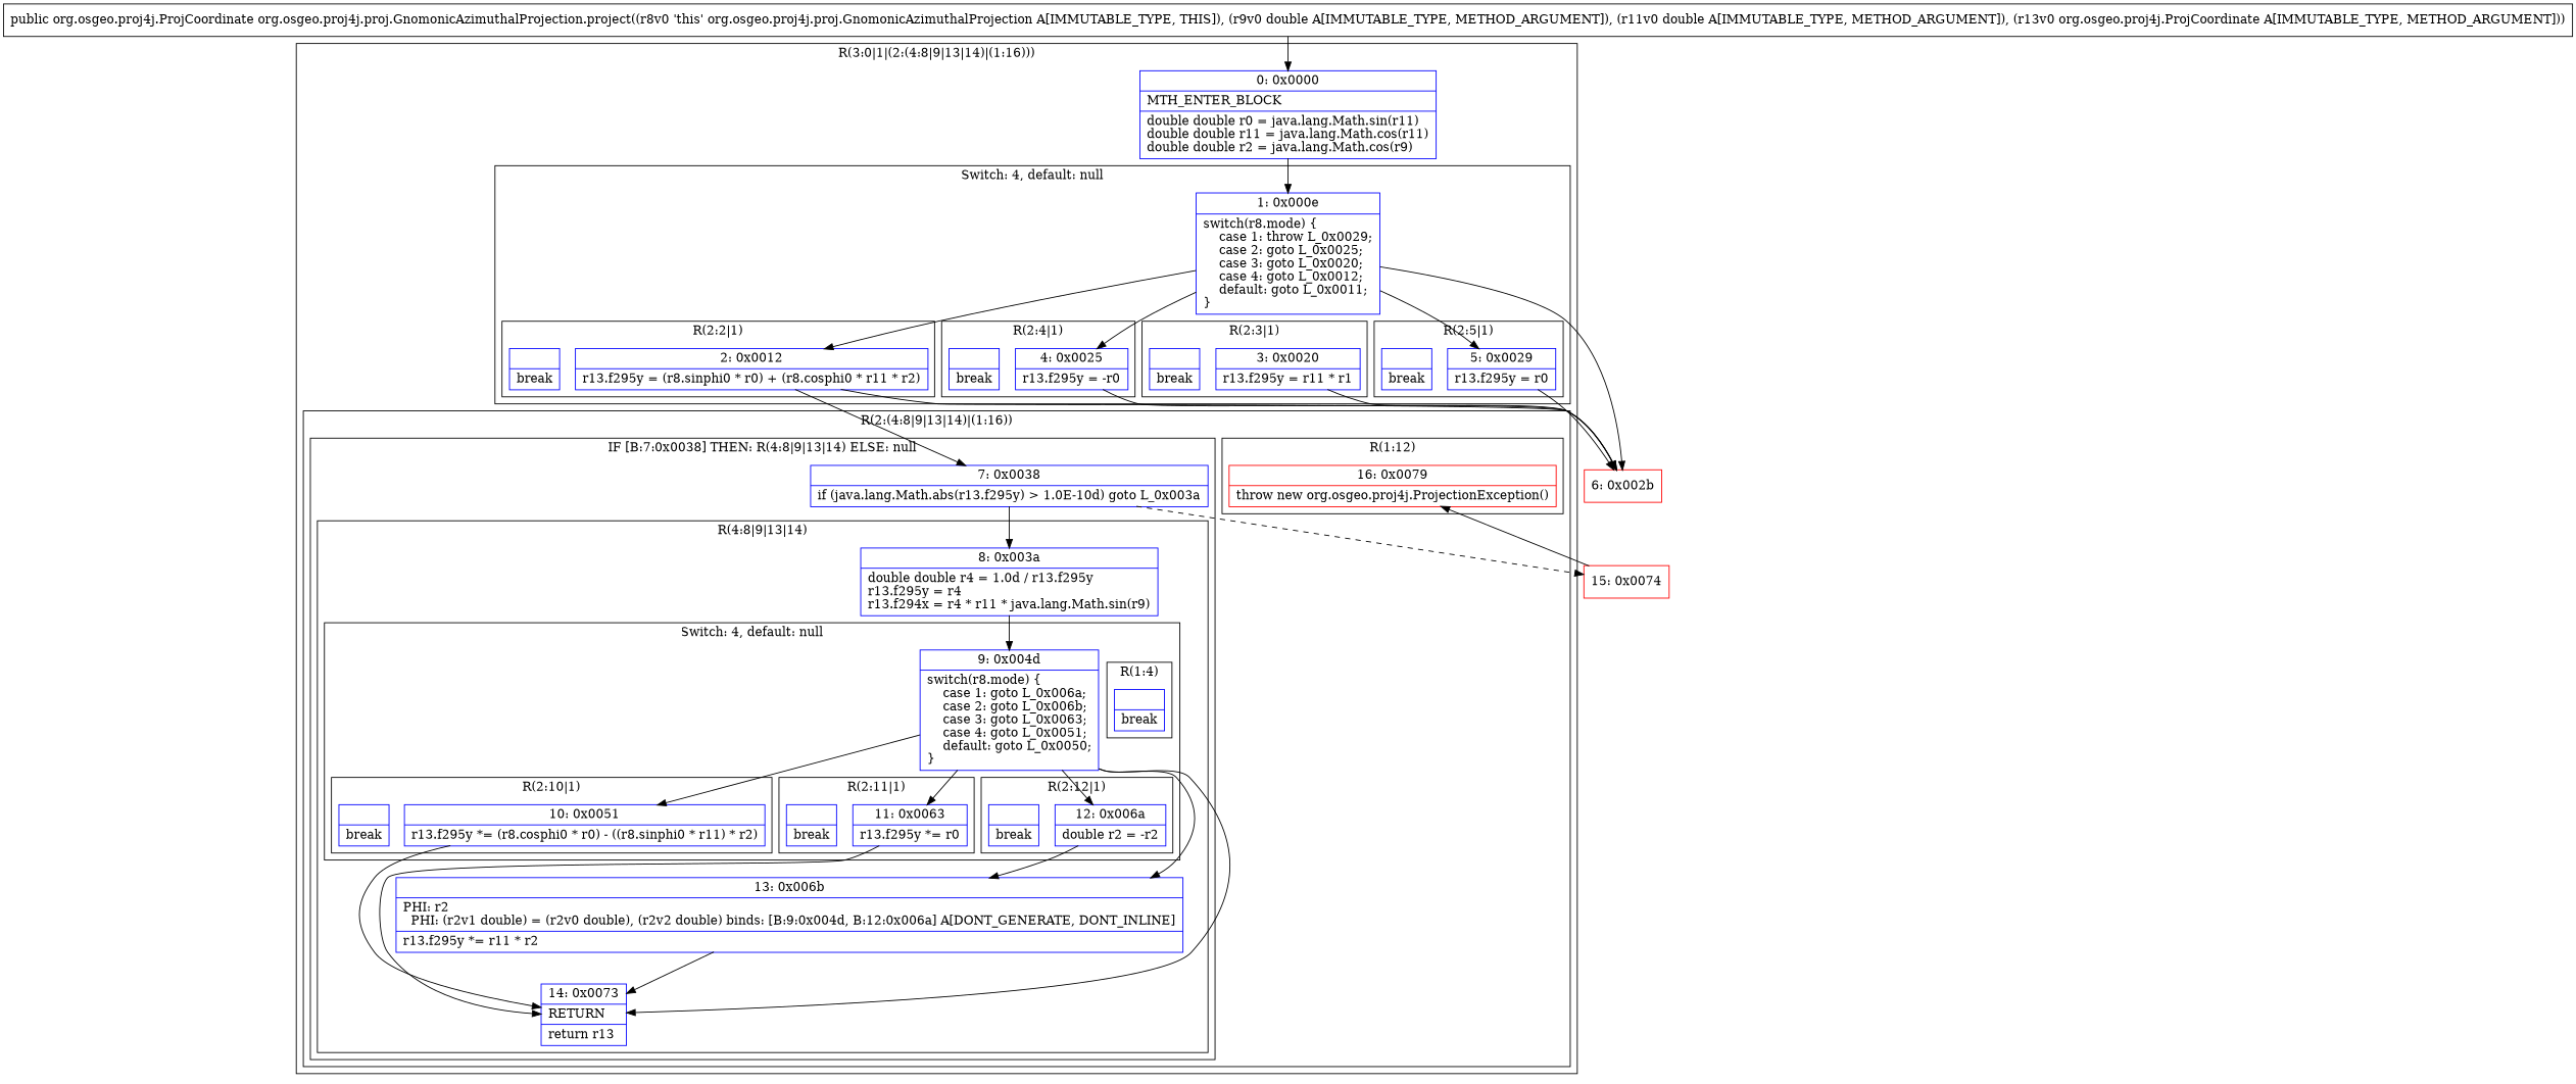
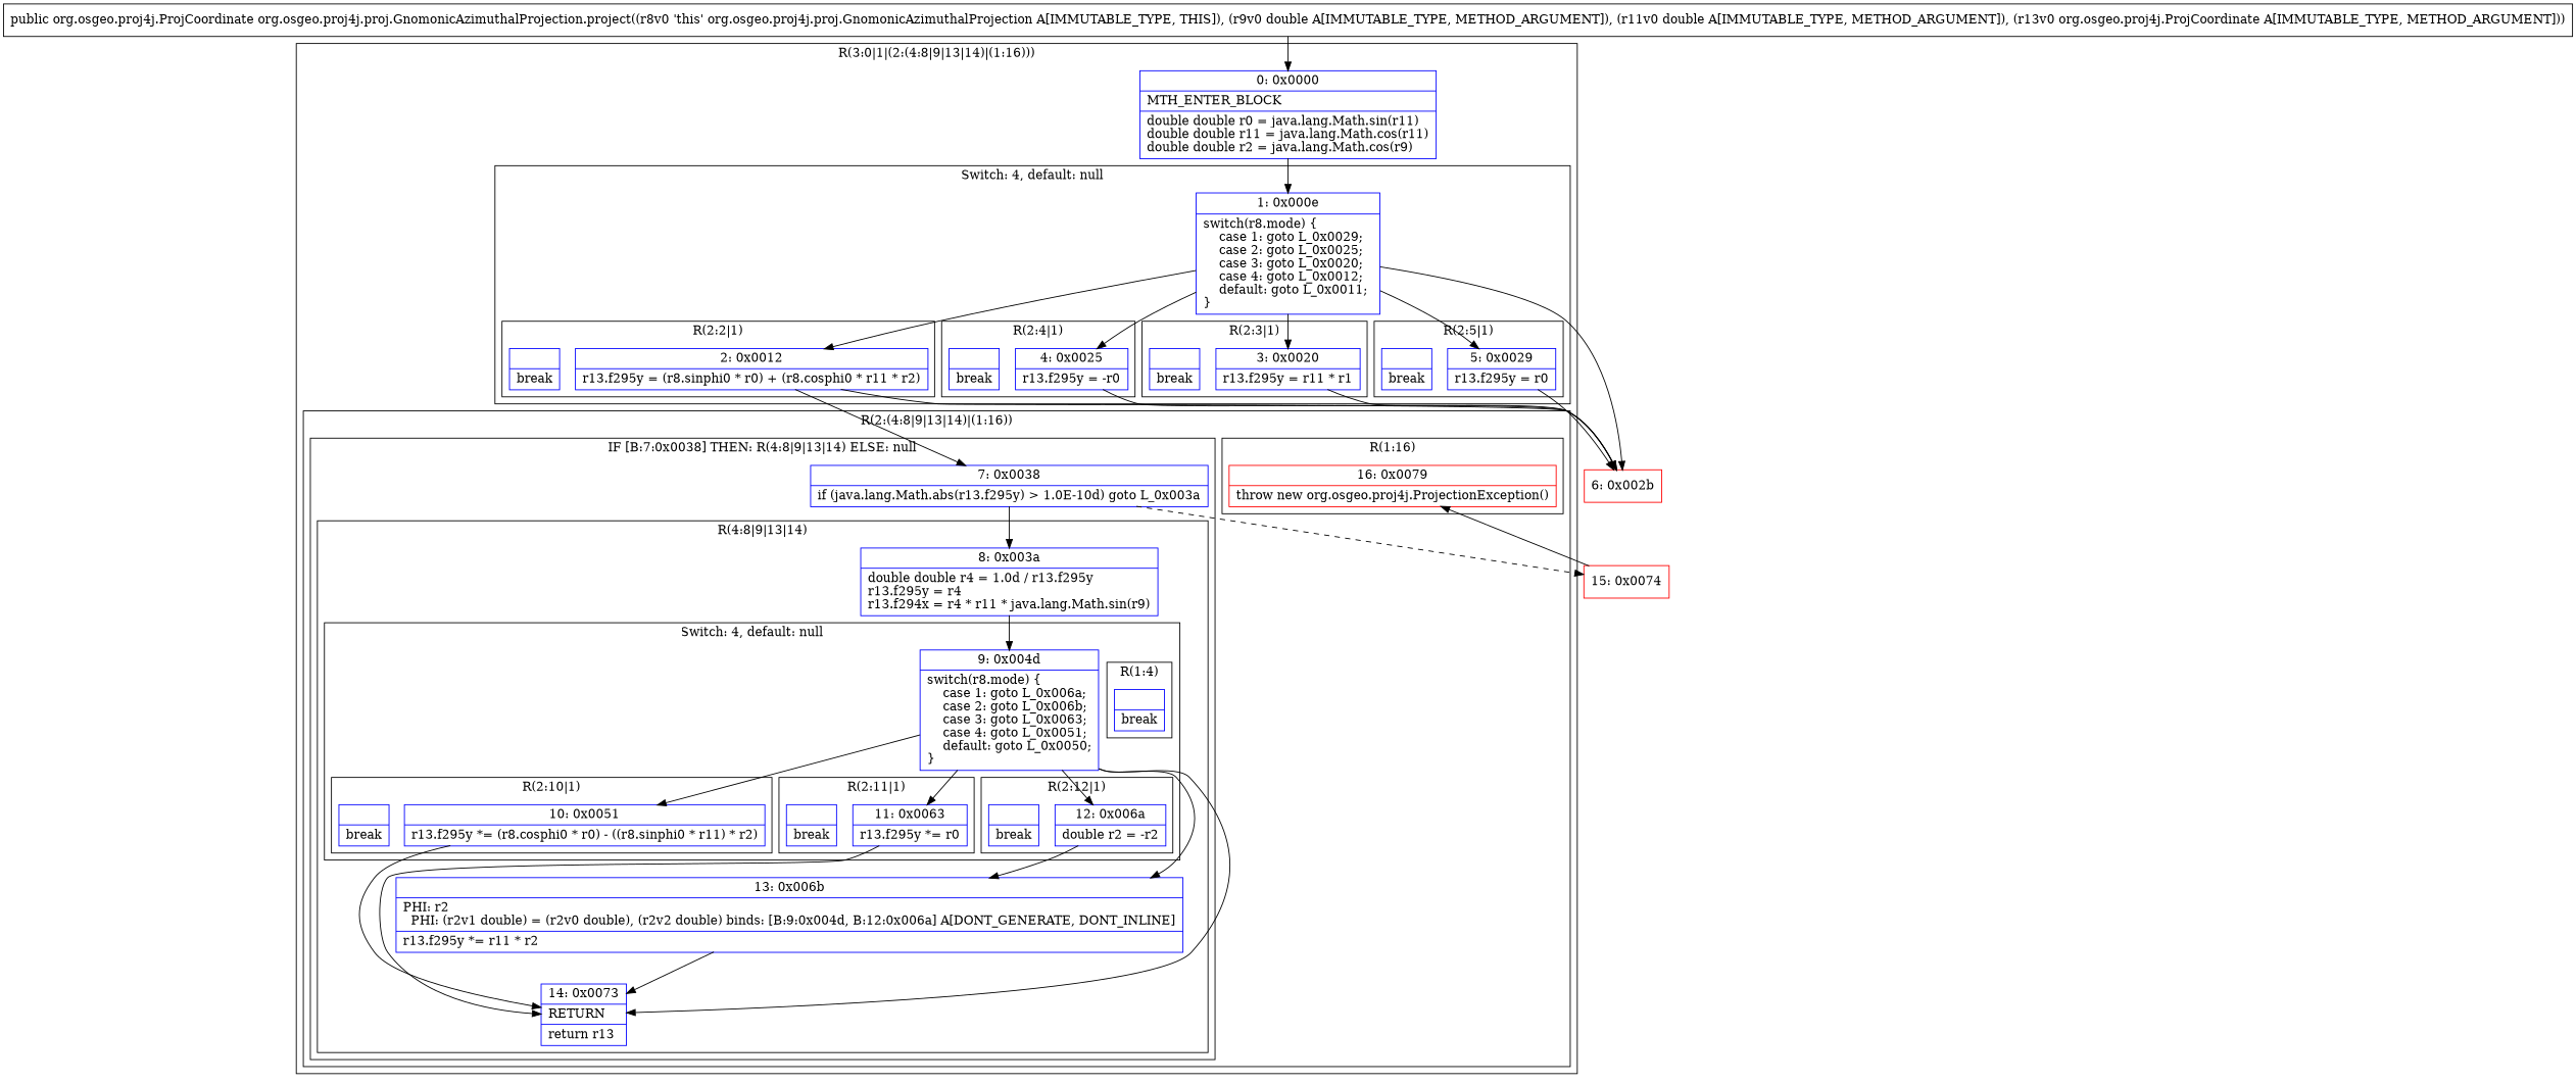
  digraph {
    node [color=blue shape=record]
    n1 [label="{5\:\ 0x0029|r13.f295y = r0\l}"]
    n2 [label="{|break\l}"]
    n3 [label="{4\:\ 0x0025|r13.f295y = \-r0\l}"]
    n4 [label="{|break\l}"]
    n5 [label="{3\:\ 0x0020|r13.f295y = r11 * r1\l}"]
    n6 [label="{|break\l}"]
    n7 [label="{2\:\ 0x0012|r13.f295y = (r8.sinphi0 * r0) + (r8.cosphi0 * r11 * r2)\l}"]
    n8 [label="{|break\l}"]
-   n9 [label="{1\:\ 0x000e|switch(r8.mode) \{\l    case 1: throw L_0x0029;\l    case 2: goto L_0x0025;\l    case 3: goto L_0x0020;\l    case 4: goto L_0x0012;\l    default: goto L_0x0011;\l\}\l}"]
+   n9 [label="{1\:\ 0x000e|switch(r8.mode) \{\l    case 1: goto L_0x0029;\l    case 2: goto L_0x0025;\l    case 3: goto L_0x0020;\l    case 4: goto L_0x0012;\l    default: goto L_0x0011;\l\}\l}"]
    n10 [label="{12\:\ 0x006a|double r2 = \-r2\l}"]
    n11 [label="{|break\l}"]
    n12 [label="{|break\l}"]
    n13 [label="{11\:\ 0x0063|r13.f295y *= r0\l}"]
    n14 [label="{|break\l}"]
    n15 [label="{10\:\ 0x0051|r13.f295y *= (r8.cosphi0 * r0) \- ((r8.sinphi0 * r11) * r2)\l}"]
    n16 [label="{|break\l}"]
    n17 [label="{9\:\ 0x004d|switch(r8.mode) \{\l    case 1: goto L_0x006a;\l    case 2: goto L_0x006b;\l    case 3: goto L_0x0063;\l    case 4: goto L_0x0051;\l    default: goto L_0x0050;\l\}\l}"]
    n18 [label="{8\:\ 0x003a|double double r4 = 1.0d \/ r13.f295y\lr13.f295y = r4\lr13.f294x = r4 * r11 * java.lang.Math.sin(r9)\l}"]
    n19 [label="{13\:\ 0x006b|PHI: r2 \l  PHI: (r2v1 double) = (r2v0 double), (r2v2 double) binds: [B:9:0x004d, B:12:0x006a] A[DONT_GENERATE, DONT_INLINE]\l|r13.f295y *= r11 * r2\l}"]
    n20 [label="{14\:\ 0x0073|RETURN\l|return r13\l}"]
    n21 [label="{7\:\ 0x0038|if (java.lang.Math.abs(r13.f295y) \> 1.0E\-10d) goto L_0x003a\l}"]
    n22 [color=red label="{16\:\ 0x0079|throw new org.osgeo.proj4j.ProjectionException()\l}"]
    n23 [label="{0\:\ 0x0000|MTH_ENTER_BLOCK\l|double double r0 = java.lang.Math.sin(r11)\ldouble double r11 = java.lang.Math.cos(r11)\ldouble double r2 = java.lang.Math.cos(r9)\l}"]
    n24 [color=red label="{6\:\ 0x002b}"]
    n25 [color=red label="{15\:\ 0x0074}"]
    n26 [label="{public org.osgeo.proj4j.ProjCoordinate org.osgeo.proj4j.proj.GnomonicAzimuthalProjection.project((r8v0 'this' org.osgeo.proj4j.proj.GnomonicAzimuthalProjection A[IMMUTABLE_TYPE, THIS]), (r9v0 double A[IMMUTABLE_TYPE, METHOD_ARGUMENT]), (r11v0 double A[IMMUTABLE_TYPE, METHOD_ARGUMENT]), (r13v0 org.osgeo.proj4j.ProjCoordinate A[IMMUTABLE_TYPE, METHOD_ARGUMENT])) }" color=""]
    subgraph cluster_1 {
      label="R(3:0|1|(2:(4:8|9|13|14)|(1:16)))"
      n23
      subgraph cluster_2 {
        label="Switch: 4, default: null"
        n9
        subgraph cluster_3 {
          label="R(2:5|1)"
          n1
          n2
        }
        subgraph cluster_4 {
          label="R(2:4|1)"
          n3
          n4
        }
        subgraph cluster_5 {
          label="R(2:3|1)"
          n5
          n6
        }
        subgraph cluster_6 {
          label="R(2:2|1)"
          n7
          n8
        }
      }
      subgraph cluster_7 {
        label="R(2:(4:8|9|13|14)|(1:16))"
        subgraph cluster_8 {
          label="IF [B:7:0x0038] THEN: R(4:8|9|13|14) ELSE: null"
          n21
          subgraph cluster_9 {
            label="R(4:8|9|13|14)"
            n18
            n19
            n20
            subgraph cluster_10 {
              label="Switch: 4, default: null"
              n17
              subgraph cluster_11 {
                label="R(2:12|1)"
                n10
                n11
              }
              subgraph cluster_12 {
                label="R(1:4)"
                n12
              }
              subgraph cluster_13 {
                label="R(2:11|1)"
                n13
                n14
              }
              subgraph cluster_14 {
                label="R(2:10|1)"
                n15
                n16
              }
            }
          }
        }
        subgraph cluster_15 {
-         label="R(1:12)"
+         label="R(1:16)"
          n22
        }
      }
    }
    n1 -> n24
    n3 -> n24
    n5 -> n24
    n7 -> n21
    n7 -> n24
    n9 -> n1
    n9 -> n3
+   n9 -> n5
    n9 -> n7
    n9 -> n24
    n10 -> n19
    n13 -> n20
    n15 -> n20
    n17 -> n10
    n17 -> n13
    n17 -> n15
    n17 -> n19
    n17 -> n20
    n18 -> n17
    n19 -> n20
    n21 -> n18
    n21 -> n25 [style=dashed]
    n23 -> n9
    n25 -> n22
    n26 -> n23
  }
